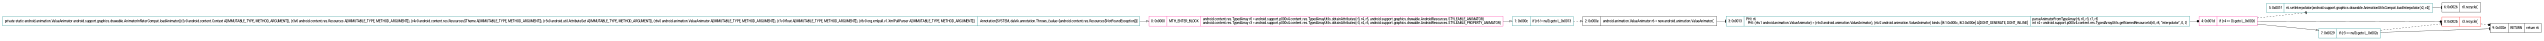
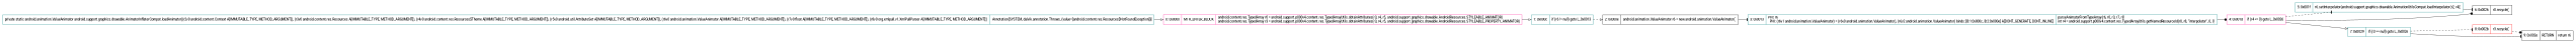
  digraph {
    fontname="Roboto Condensed"
    rankdir=LR
    node [color=teal fontname="Roboto Condensed" shape=record]
    edge [arrowhead=tee fontname="Roboto Condensed"]
    n1 [color=deeppink label="{0\:\ 0x0000|MTH_ENTER_BLOCK\l|android.content.res.TypedArray r0 = android.support.p000v4.content.res.TypedArrayUtils.obtainAttributes(r3, r4, r5, android.support.graphics.drawable.AndroidResources.STYLEABLE_ANIMATOR)\landroid.content.res.TypedArray r3 = android.support.p000v4.content.res.TypedArrayUtils.obtainAttributes(r3, r4, r5, android.support.graphics.drawable.AndroidResources.STYLEABLE_PROPERTY_ANIMATOR)\l}"]
    n2 [label="{1\:\ 0x000c|if (r6 != null) goto L_0x0013\l}"]
    n3 [color=black label="{2\:\ 0x000e|android.animation.ValueAnimator r6 = new android.animation.ValueAnimator()\l}"]
    n4 [label="{3\:\ 0x0013|PHI: r6 \l  PHI: (r6v1 android.animation.ValueAnimator) = (r6v0 android.animation.ValueAnimator), (r6v2 android.animation.ValueAnimator) binds: [B:1:0x000c, B:2:0x000e] A[DONT_GENERATE, DONT_INLINE]\l|parseAnimatorFromTypeArray(r6, r0, r3, r7, r8)\lint r4 = android.support.p000v4.content.res.TypedArrayUtils.getNamedResourceId(r0, r8, \"interpolator\", 0, 0)\l}"]
    n5 [color=deeppink label="{4\:\ 0x001d|if (r4 \<= 0) goto L_0x0026\l}"]
    n6 [label="{5\:\ 0x001f|r6.setInterpolator(android.support.graphics.drawable.AnimationUtilsCompat.loadInterpolator(r2, r4))\l}"]
    n7 [color=black label="{6\:\ 0x0026|r0.recycle()\l}"]
    n8 [label="{7\:\ 0x0029|if (r3 == null) goto L_0x002e\l}"]
    n9 [color=red label="{8\:\ 0x002b|r3.recycle()\l}"]
    n10 [color=black label="{9\:\ 0x002e|RETURN\l|return r6\l}"]
    n11 [label="{private static android.animation.ValueAnimator android.support.graphics.drawable.AnimatorInflaterCompat.loadAnimator((r2v0 android.content.Context A[IMMUTABLE_TYPE, METHOD_ARGUMENT]), (r3v0 android.content.res.Resources A[IMMUTABLE_TYPE, METHOD_ARGUMENT]), (r4v0 android.content.res.Resources$Theme A[IMMUTABLE_TYPE, METHOD_ARGUMENT]), (r5v0 android.util.AttributeSet A[IMMUTABLE_TYPE, METHOD_ARGUMENT]), (r6v0 android.animation.ValueAnimator A[IMMUTABLE_TYPE, METHOD_ARGUMENT]), (r7v0 float A[IMMUTABLE_TYPE, METHOD_ARGUMENT]), (r8v0 org.xmlpull.v1.XmlPullParser A[IMMUTABLE_TYPE, METHOD_ARGUMENT]))  | Annotation[SYSTEM, dalvik.annotation.Throws, \{value=[android.content.res.Resources$NotFoundException]\}]\l}"]
    n1 -> n2 [arrowhead=onormal]
    n2 -> n3 [arrowhead=onormal style=dashed]
    n3 -> n4
    n4 -> n5 [arrowhead=dot]
    n5 -> n6 [style=dashed]
-   n5 -> n9 [arrowhead=dot]
+   n5 -> n7 [arrowhead=dot]
    n5 -> n8 [arrowhead=onormal]
    n6 -> n7
    n8 -> n9 [style=dashed]
    n8 -> n10
    n9 -> n10 [arrowhead=dot style=dashed]
    n11 -> n1 [arrowhead=onormal]
  }
